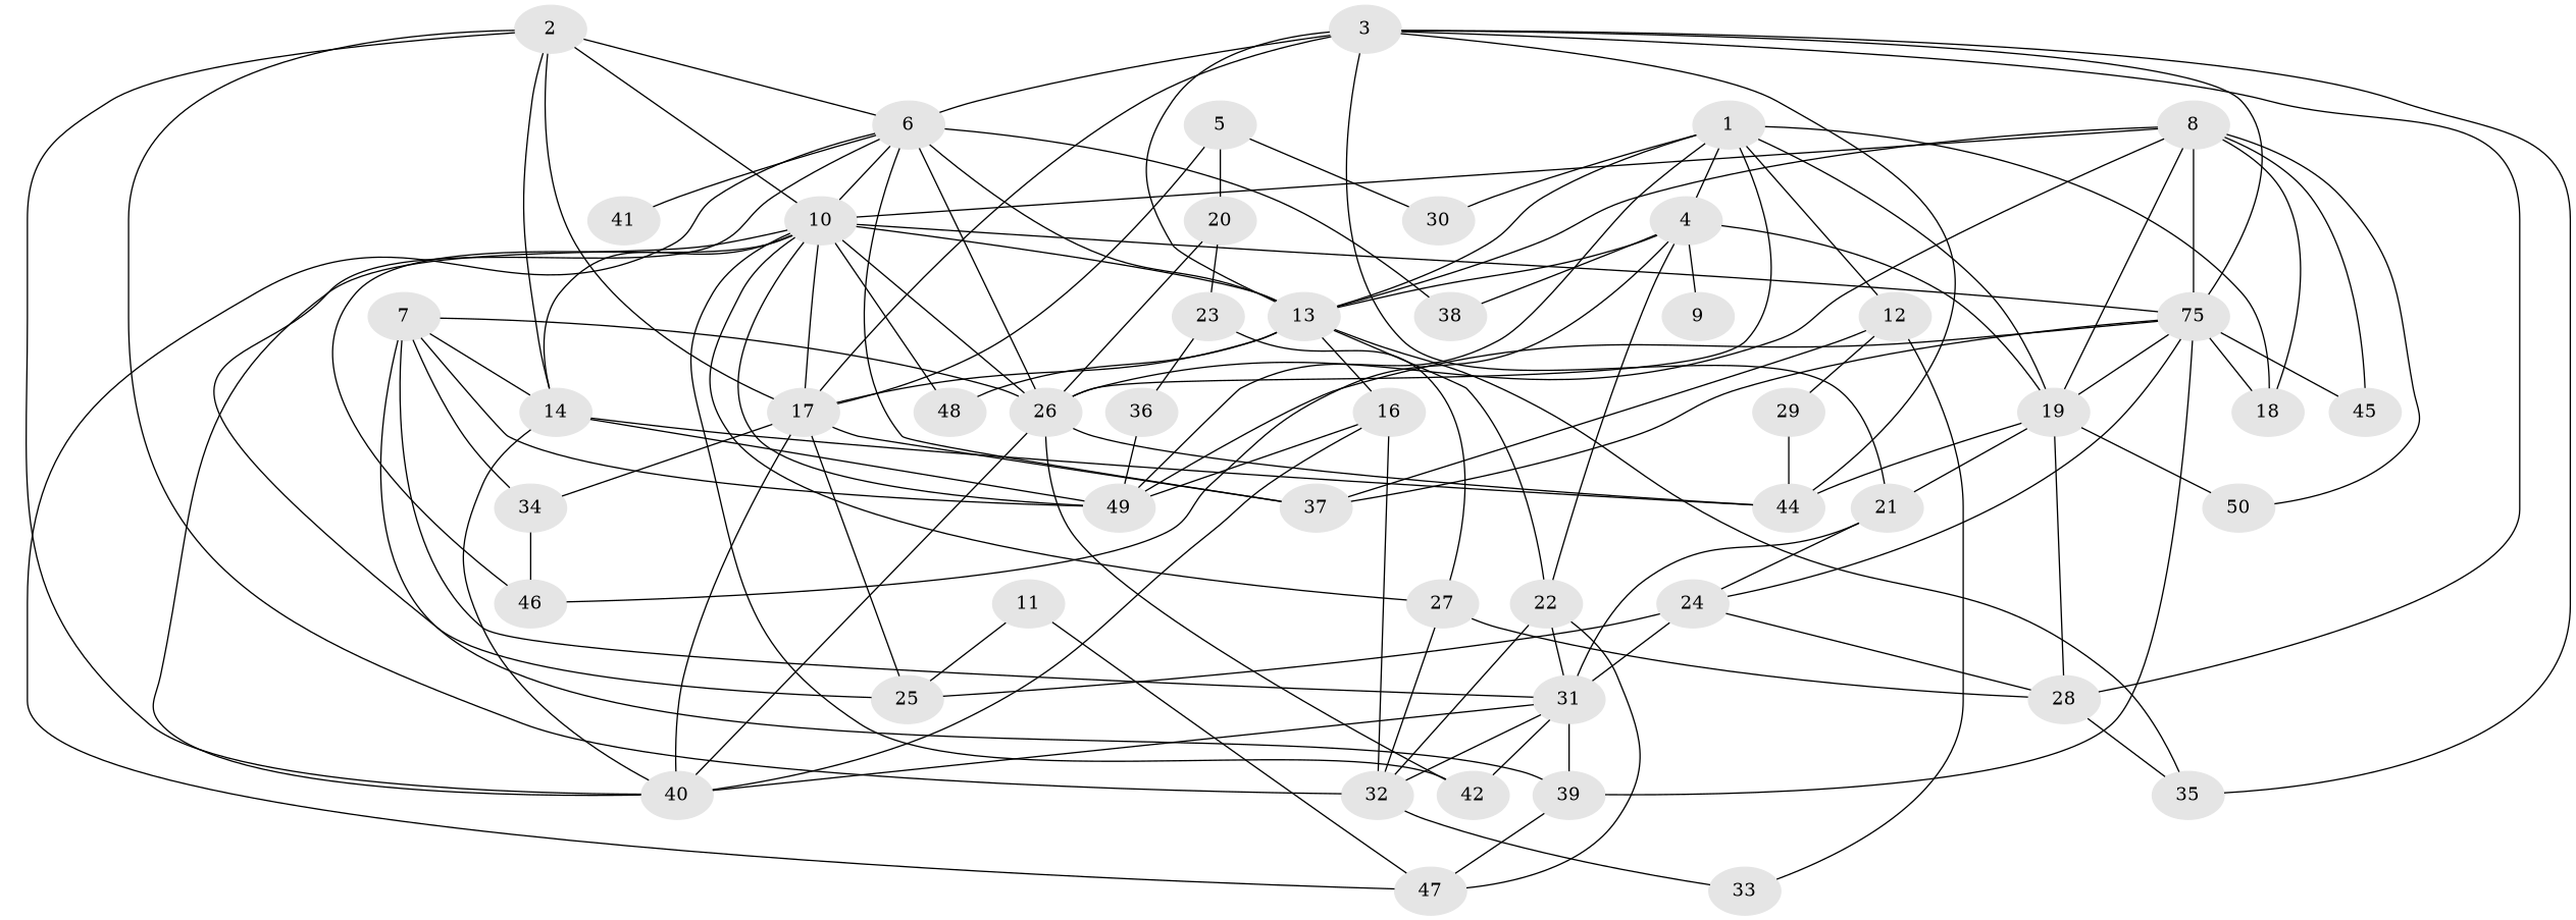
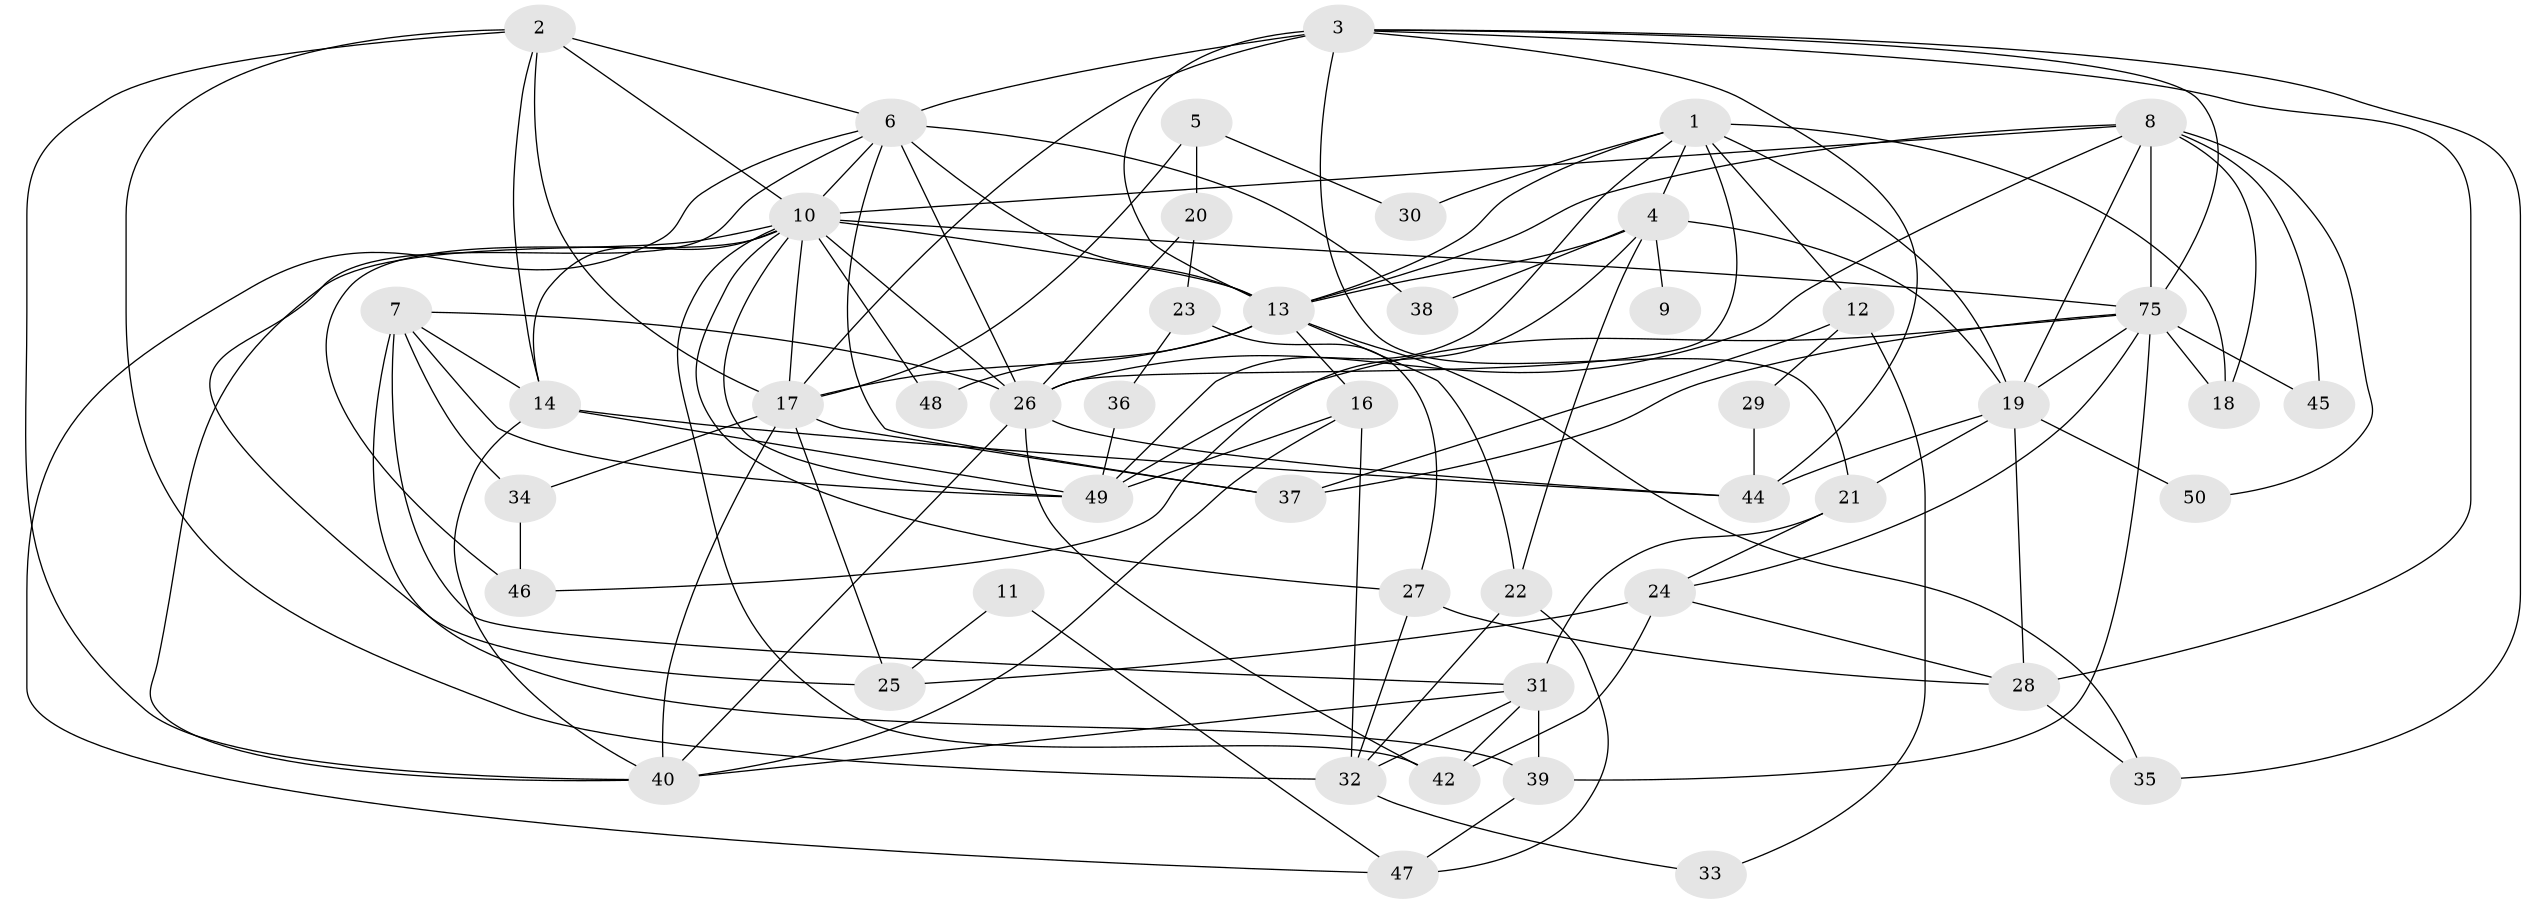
  graph {
    node [color=gray90 style=filled]
    edge [weight=1.0]
    1
    4
    12
    13
    18
    19
    26
    30
    49
    9
    22
    38
    46
    37
    29
    33
    17
    35
    48
    16
    21
    28
    44
    50
    40
    42
    2
    6
    10
    14
    32
    25
-   41
    47
    n35 [label=75]
    27
    34
    3
    39
    45
    24
    31
    5
    20
    23
    7
    8
    11
    36
    1 -- 4
    1 -- 12
    1 -- 13
    1 -- 18
    1 -- 19
    1 -- 26
    1 -- 30
    1 -- 49
    4 -- 13
    4 -- 19
    4 -- 9 [weight=2.0]
    4 -- 22
    4 -- 38 [weight=2.0]
    4 -- 46
    12 -- 37
    12 -- 29
    12 -- 33
    13 -- 22
    13 -- 17
    13 -- 35
    13 -- 48
    13 -- 16
    19 -- 21
    19 -- 28 [weight=3.0]
    19 -- 44
    19 -- 50 [weight=2.0]
    26 -- 44
    26 -- 40
    26 -- 42
    22 -- 32
    22 -- 47
-   22 -- 31
    29 -- 44
    17 -- 37
    17 -- 40
    17 -- 25
    17 -- 34
    16 -- 49
    16 -- 40 [weight=2.0]
    16 -- 32
    21 -- 24
    21 -- 31
    28 -- 35
    2 -- 17 [weight=3.0]
    2 -- 40
    2 -- 6
    2 -- 10
    2 -- 14
    2 -- 32
    6 -- 13 [weight=3.0]
    6 -- 26
    6 -- 38
    6 -- 37
    6 -- 10
    6 -- 25
-   6 -- 41 [weight=2.0]
    6 -- 47
    10 -- 13 [weight=2.0]
    10 -- 26 [weight=2.0]
    10 -- 49 [weight=2.0]
    10 -- 46
    10 -- 17
    10 -- 48
    10 -- 40
    10 -- 42
    10 -- 14
    10 -- n35
    10 -- 27
    14 -- 49
    14 -- 44
    14 -- 40
    32 -- 33
    n35 -- 18
    n35 -- 19
    n35 -- 49
    n35 -- 37
    n35 -- 39
    n35 -- 45
    n35 -- 24
    27 -- 28
    27 -- 32
    34 -- 46
    3 -- 13
    3 -- 17
    3 -- 35
    3 -- 21
    3 -- 28
    3 -- 44
    3 -- 6 [weight=2.0]
    3 -- n35
    39 -- 47
    24 -- 28
    24 -- 25
-   24 -- 31 [weight=2.0]
+   24 -- 42 [weight=2.0]
    31 -- 40
    31 -- 42
    31 -- 32
    31 -- 39 [weight=2.0]
    5 -- 30
    5 -- 17
    5 -- 20
    20 -- 26
    20 -- 23
    23 -- 27
    23 -- 36
    7 -- 26 [weight=2.0]
    7 -- 49
    7 -- 14
    7 -- 34
    7 -- 39
    7 -- 31 [weight=3.0]
    8 -- 13
    8 -- 18 [weight=2.0]
    8 -- 19 [weight=2.0]
    8 -- 26
    8 -- 50
    8 -- 10
    8 -- n35 [weight=3.0]
    8 -- 45
    11 -- 25
    11 -- 47
    36 -- 49
  }
